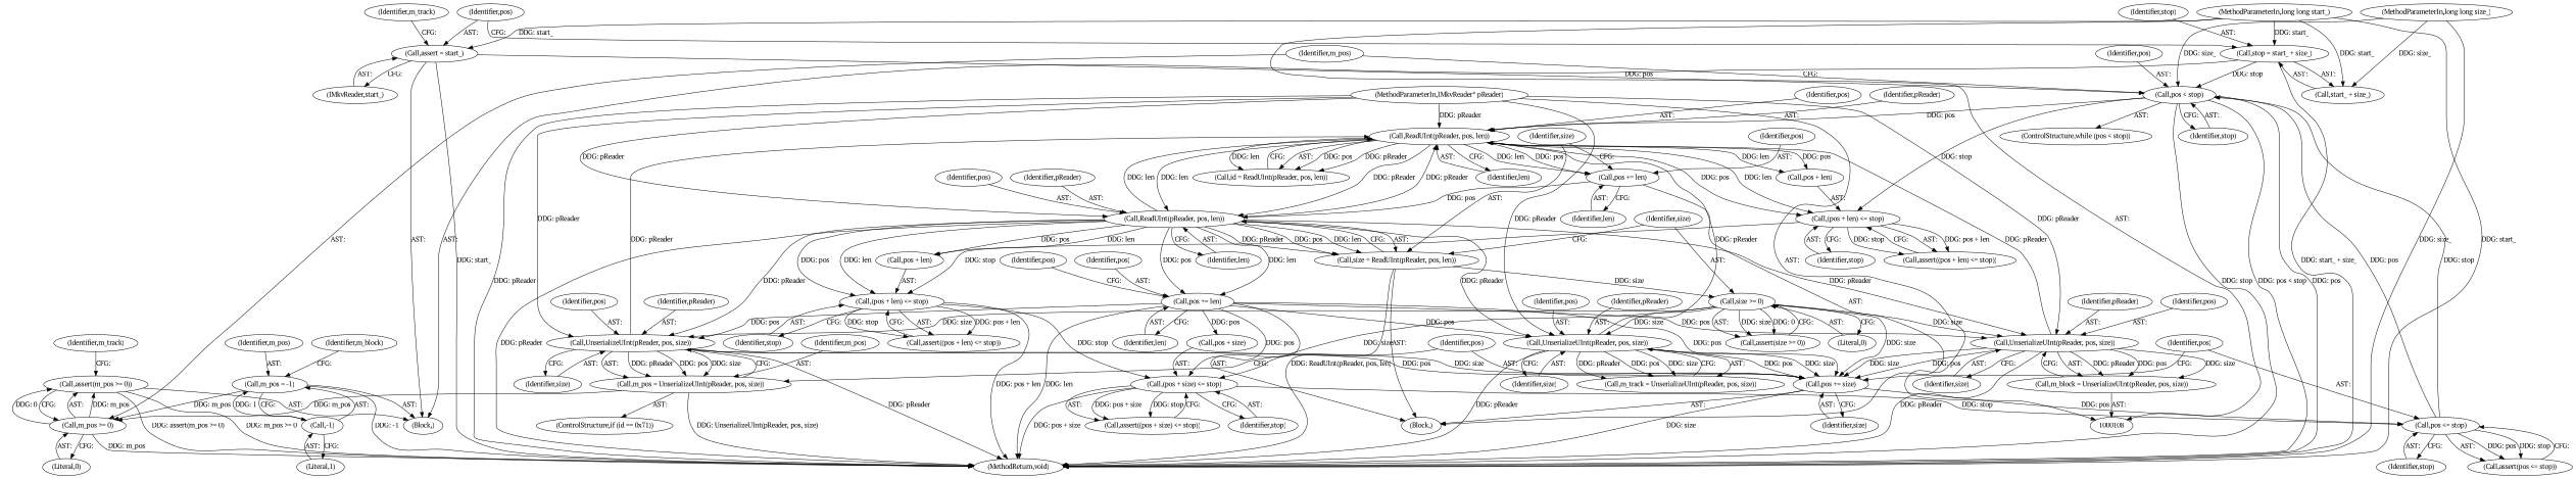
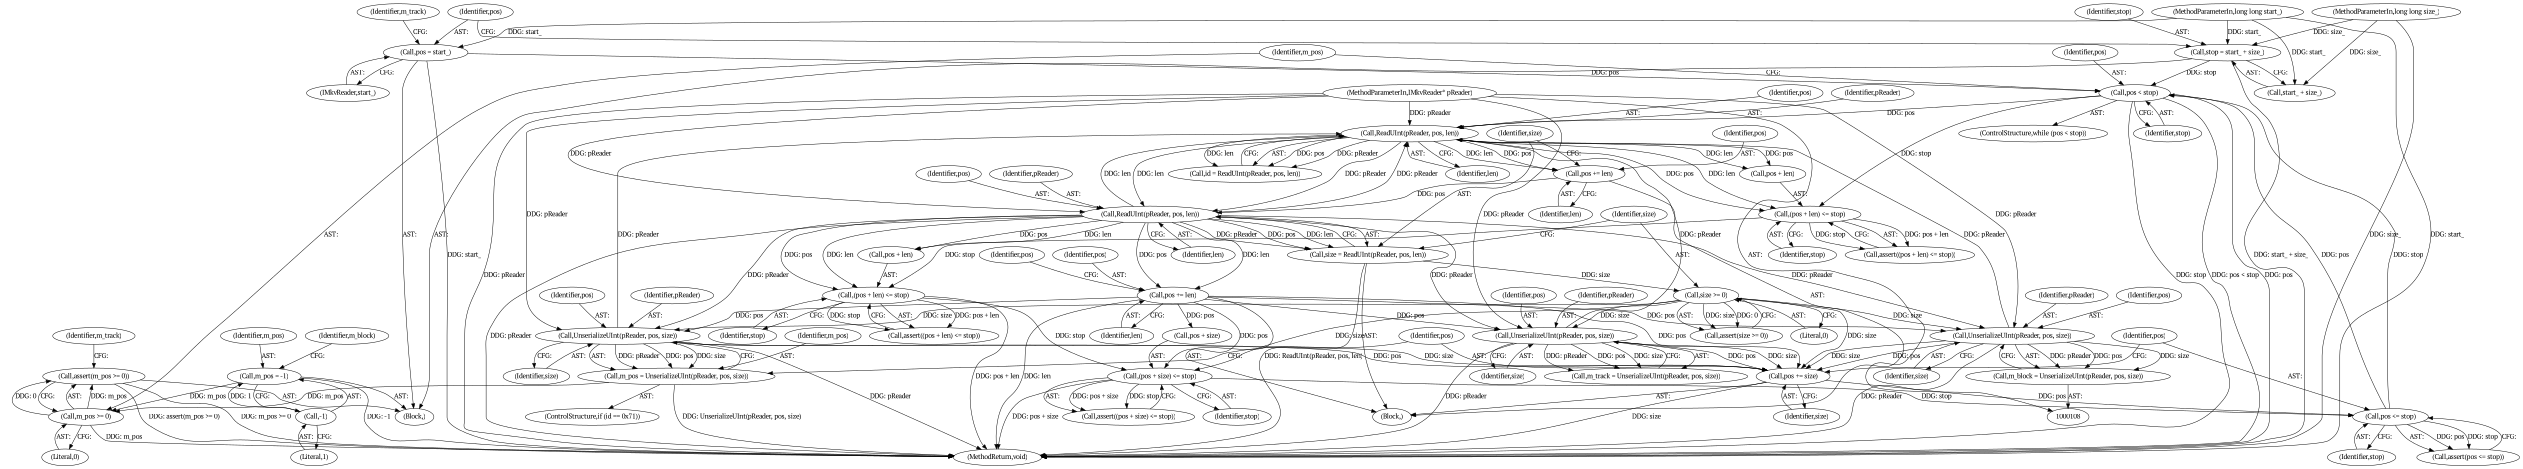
  digraph {
    fontname="PT Serif"
    node [fontname="PT Serif"]
    edge [fontname="PT Serif"]
    n1 [label="(Call,assert(m_pos >= 0))"]
    n2 [label="(Call,m_pos >= 0)"]
    n3 [label="(MethodReturn,void)"]
    n4 [label="(Block,)"]
    n5 [label="(Literal,0)"]
    n6 [label="(Call,m_pos = -1)"]
    n7 [label="(Call,-1)"]
    n8 [label="(Literal,1)"]
    n9 [label="(Call,m_pos = UnserializeUInt(pReader, pos, size))"]
    n10 [label="(Call,UnserializeUInt(pReader, pos, size))"]
    n11 [label="(ControlStructure,if (id == 0x71))"]
    n12 [label="(Call,ReadUInt(pReader, pos, len))"]
    n13 [label="(Call,pos += size)"]
    n14 [label="(Identifier,size)"]
    n15 [label="(Call,ReadUInt(pReader, pos, len))"]
    n16 [label="(Call,(pos + len) <= stop)"]
    n17 [label="(Call,pos += len)"]
    n18 [label="(Call,pos + len)"]
    n19 [label="(Identifier,len)"]
    n20 [label="(Call,id = ReadUInt(pReader, pos, len))"]
    n21 [label="(Block,)"]
    n22 [label="(Call,pos <= stop)"]
    n23 [label="(Identifier,size)"]
    n24 [label="(Call,UnserializeUInt(pReader, pos, size))"]
    n25 [label="(Call,pos += len)"]
    n26 [label="(Call,size = ReadUInt(pReader, pos, len))"]
    n27 [label="(Call,UnserializeUInt(pReader, pos, size))"]
    n28 [label="(Call,(pos + len) <= stop)"]
    n29 [label="(Identifier,len)"]
    n30 [label="(Call,pos + len)"]
    n31 [label="(Call,m_track = UnserializeUInt(pReader, pos, size))"]
    n32 [label="(Identifier,size)"]
    n33 [label="(Call,(pos + size) <= stop)"]
    n34 [label="(Call,pos + size)"]
    n35 [label="(Identifier,len)"]
    n36 [label="(Call,size >= 0)"]
    n37 [label="(Identifier,size)"]
    n38 [label="(Call,m_block = UnserializeUInt(pReader, pos, size))"]
    n39 [label="(Identifier,stop)"]
    n40 [label="(Call,assert((pos + len) <= stop))"]
    n41 [label="(Call,assert((pos + len) <= stop))"]
    n42 [label="(Identifier,stop)"]
    n43 [label="(Identifier,len)"]
    n44 [label="(MethodParameterIn,IMkvReader* pReader)"]
    1000108
    n46 [label="(Call,assert((pos + size) <= stop))"]
    n47 [label="(Identifier,stop)"]
    n48 [label="(Literal,0)"]
    n49 [label="(Call,assert(size >= 0))"]
    n50 [label="(Call,pos < stop)"]
    n51 [label="(Identifier,stop)"]
    n52 [label="(ControlStructure,while (pos < stop))"]
    n53 [label="(Identifier,stop)"]
    n54 [label="(Call,assert(pos <= stop))"]
-   n55 [label="(Call,assert = start_)"]
+   n55 [label="(Call,pos = start_)"]
    n56 [label="(IMkvReader,start_)"]
    n57 [label="(MethodParameterIn,long long start_)"]
    n58 [label="(Call,stop = start_ + size_)"]
    n59 [label="(Call,start_ + size_)"]
    n60 [label="(MethodParameterIn,long long size_)"]
    n61 [label="(Identifier,pReader)"]
    n62 [label="(Identifier,pos)"]
    n63 [label="(Identifier,pReader)"]
    n64 [label="(Identifier,pos)"]
    n65 [label="(Identifier,pos)"]
    n66 [label="(Identifier,m_block)"]
    n67 [label="(Identifier,m_pos)"]
    n68 [label="(Identifier,pos)"]
    n69 [label="(Identifier,pos)"]
    n70 [label="(Identifier,m_pos)"]
    n71 [label="(Identifier,pReader)"]
    n72 [label="(Identifier,pos)"]
    n73 [label="(Identifier,pos)"]
    n74 [label="(Identifier,m_track)"]
    n75 [label="(Identifier,pReader)"]
    n76 [label="(Identifier,pos)"]
    n77 [label="(Identifier,pos)"]
    n78 [label="(Identifier,size)"]
    n79 [label="(Identifier,m_track)"]
    n80 [label="(Identifier,size)"]
    n81 [label="(Identifier,stop)"]
    n82 [label="(Identifier,m_pos)"]
    n83 [label="(Identifier,pReader)"]
    n84 [label="(Identifier,pos)"]
    n85 [label="(Identifier,pos)"]
    n86 [label="(Identifier,pos)"]
    n1 -> n2 [label="CFG: "]
    n1 -> n3 [label="DDG: m_pos >= 0"]
    n1 -> n3 [label="DDG: assert(m_pos >= 0)"]
    n1 -> n4 [label="AST: "]
    n2 -> n1 [label="AST: "]
    n2 -> n1 [label="DDG: m_pos"]
    n2 -> n1 [label="DDG: 0"]
    n2 -> n3 [label="DDG: m_pos"]
    n2 -> n5 [label="CFG: "]
    n5 -> n2 [label="AST: "]
    n6 -> n2 [label="DDG: m_pos"]
    n6 -> n3 [label="DDG: -1"]
    n6 -> n4 [label="AST: "]
    n6 -> n7 [label="CFG: "]
    n7 -> n6 [label="AST: "]
    n7 -> n6 [label="DDG: 1"]
    n7 -> n8 [label="CFG: "]
    n8 -> n7 [label="AST: "]
    n9 -> n2 [label="DDG: m_pos"]
    n9 -> n3 [label="DDG: UnserializeUInt(pReader, pos, size)"]
    n9 -> n10 [label="CFG: "]
    n9 -> n11 [label="AST: "]
    n10 -> n3 [label="DDG: pReader"]
    n10 -> n9 [label="AST: "]
    n10 -> n9 [label="DDG: pReader"]
    n10 -> n9 [label="DDG: pos"]
    n10 -> n9 [label="DDG: size"]
    n10 -> n12 [label="DDG: pReader"]
    n10 -> n13 [label="DDG: size"]
    n10 -> n13 [label="DDG: pos"]
    n10 -> n14 [label="CFG: "]
    n12 -> n15 [label="DDG: pReader"]
    n12 -> n15 [label="DDG: len"]
    n12 -> n16 [label="DDG: pos"]
    n12 -> n16 [label="DDG: len"]
    n12 -> n17 [label="DDG: len"]
    n12 -> n17 [label="DDG: pos"]
    n12 -> n18 [label="DDG: pos"]
    n12 -> n18 [label="DDG: len"]
    n12 -> n19 [label="CFG: "]
    n12 -> n20 [label="AST: "]
    n12 -> n20 [label="DDG: pReader"]
    n12 -> n20 [label="DDG: pos"]
    n12 -> n20 [label="DDG: len"]
    n13 -> n3 [label="DDG: size"]
    n13 -> n21 [label="AST: "]
    n13 -> n22 [label="DDG: pos"]
    n13 -> n23 [label="CFG: "]
    n14 -> n10 [label="AST: "]
    n15 -> n3 [label="DDG: pReader"]
    n15 -> n10 [label="DDG: pReader"]
    n15 -> n12 [label="DDG: pReader"]
    n15 -> n12 [label="DDG: len"]
    n15 -> n24 [label="DDG: pReader"]
    n15 -> n25 [label="DDG: len"]
    n15 -> n25 [label="DDG: pos"]
    n15 -> n26 [label="AST: "]
    n15 -> n26 [label="DDG: pReader"]
    n15 -> n26 [label="DDG: pos"]
    n15 -> n26 [label="DDG: len"]
    n15 -> n27 [label="DDG: pReader"]
    n15 -> n28 [label="DDG: pos"]
    n15 -> n28 [label="DDG: len"]
    n15 -> n29 [label="CFG: "]
    n15 -> n30 [label="DDG: pos"]
    n15 -> n30 [label="DDG: len"]
    n16 -> n28 [label="DDG: stop"]
    n16 -> n41 [label="AST: "]
    n16 -> n41 [label="DDG: pos + len"]
    n16 -> n41 [label="DDG: stop"]
    n16 -> n42 [label="CFG: "]
    n17 -> n15 [label="DDG: pos"]
    n17 -> n21 [label="AST: "]
    n17 -> n43 [label="CFG: "]
    n18 -> n16 [label="AST: "]
    n19 -> n12 [label="AST: "]
    n20 -> n12 [label="CFG: "]
    n22 -> n50 [label="DDG: pos"]
    n22 -> n50 [label="DDG: stop"]
    n22 -> n53 [label="CFG: "]
    n22 -> n54 [label="AST: "]
    n22 -> n54 [label="DDG: pos"]
    n22 -> n54 [label="DDG: stop"]
    n23 -> n13 [label="AST: "]
    n24 -> n3 [label="DDG: pReader"]
    n24 -> n12 [label="DDG: pReader"]
    n24 -> n13 [label="DDG: size"]
    n24 -> n13 [label="DDG: pos"]
    n24 -> n31 [label="AST: "]
    n24 -> n31 [label="DDG: pReader"]
    n24 -> n31 [label="DDG: pos"]
    n24 -> n31 [label="DDG: size"]
    n24 -> n32 [label="CFG: "]
    n25 -> n3 [label="DDG: len"]
    n25 -> n10 [label="DDG: pos"]
    n25 -> n13 [label="DDG: pos"]
    n25 -> n21 [label="AST: "]
    n25 -> n24 [label="DDG: pos"]
    n25 -> n27 [label="DDG: pos"]
    n25 -> n33 [label="DDG: pos"]
    n25 -> n34 [label="DDG: pos"]
    n25 -> n35 [label="CFG: "]
    n26 -> n3 [label="DDG: ReadUInt(pReader, pos, len)"]
    n26 -> n15 [label="CFG: "]
    n26 -> n21 [label="AST: "]
    n26 -> n36 [label="DDG: size"]
    n27 -> n3 [label="DDG: pReader"]
    n27 -> n12 [label="DDG: pReader"]
    n27 -> n13 [label="DDG: size"]
    n27 -> n13 [label="DDG: pos"]
    n27 -> n37 [label="CFG: "]
    n27 -> n38 [label="AST: "]
    n27 -> n38 [label="DDG: pReader"]
    n27 -> n38 [label="DDG: pos"]
    n27 -> n38 [label="DDG: size"]
    n28 -> n3 [label="DDG: pos + len"]
    n28 -> n33 [label="DDG: stop"]
    n28 -> n39 [label="CFG: "]
    n28 -> n40 [label="AST: "]
    n28 -> n40 [label="DDG: pos + len"]
    n28 -> n40 [label="DDG: stop"]
    n29 -> n15 [label="AST: "]
    n30 -> n28 [label="AST: "]
    n31 -> n24 [label="CFG: "]
    n32 -> n24 [label="AST: "]
    n33 -> n3 [label="DDG: pos + size"]
    n33 -> n22 [label="DDG: stop"]
    n33 -> n46 [label="AST: "]
    n33 -> n46 [label="DDG: pos + size"]
    n33 -> n46 [label="DDG: stop"]
    n33 -> n47 [label="CFG: "]
    n34 -> n33 [label="AST: "]
    n35 -> n25 [label="AST: "]
    n36 -> n10 [label="DDG: size"]
    n36 -> n13 [label="DDG: size"]
    n36 -> n24 [label="DDG: size"]
    n36 -> n27 [label="DDG: size"]
    n36 -> n33 [label="DDG: size"]
    n36 -> n48 [label="CFG: "]
    n36 -> n49 [label="AST: "]
    n36 -> n49 [label="DDG: size"]
    n36 -> n49 [label="DDG: 0"]
    n37 -> n27 [label="AST: "]
    n38 -> n27 [label="CFG: "]
    n38 -> 1000108 [label="AST: "]
    n39 -> n28 [label="AST: "]
    n40 -> n28 [label="CFG: "]
    n41 -> n16 [label="CFG: "]
    n42 -> n16 [label="AST: "]
    n43 -> n17 [label="AST: "]
    n44 -> n3 [label="DDG: pReader"]
    n44 -> n10 [label="DDG: pReader"]
    n44 -> n12 [label="DDG: pReader"]
    n44 -> n15 [label="DDG: pReader"]
    n44 -> n24 [label="DDG: pReader"]
    n44 -> n27 [label="DDG: pReader"]
    n44 -> 1000108 [label="AST: "]
    n46 -> n33 [label="CFG: "]
    n47 -> n33 [label="AST: "]
    n48 -> n36 [label="AST: "]
    n49 -> n36 [label="CFG: "]
    n50 -> n3 [label="DDG: pos < stop"]
    n50 -> n3 [label="DDG: pos"]
    n50 -> n3 [label="DDG: stop"]
    n50 -> n12 [label="DDG: pos"]
    n50 -> n16 [label="DDG: stop"]
    n50 -> n51 [label="CFG: "]
    n50 -> n52 [label="AST: "]
    n51 -> n50 [label="AST: "]
    n53 -> n22 [label="AST: "]
    n54 -> n22 [label="CFG: "]
    n55 -> n3 [label="DDG: start_"]
    n55 -> n4 [label="AST: "]
    n55 -> n50 [label="DDG: pos"]
    n55 -> n56 [label="CFG: "]
    n56 -> n55 [label="AST: "]
    n57 -> n3 [label="DDG: start_"]
-   n57 -> 1000108 [label="AST: "]
    n57 -> n55 [label="DDG: start_"]
    n57 -> n58 [label="DDG: start_"]
    n57 -> n59 [label="DDG: start_"]
    n58 -> n3 [label="DDG: start_ + size_"]
    n58 -> n4 [label="AST: "]
    n58 -> n50 [label="DDG: stop"]
-   n58 -> n59 [label="AST: "]
+   n58 -> n59 [label="CFG: "]
    n59 -> n58 [label="AST: "]
    n60 -> n3 [label="DDG: size_"]
-   n60 -> n50 [label="DDG: size_"]
+   n60 -> n58 [label="DDG: size_"]
    n60 -> n59 [label="DDG: size_"]
    n61 -> n10 [label="AST: "]
    n62 -> n24 [label="AST: "]
    n63 -> n12 [label="AST: "]
    n64 -> n12 [label="AST: "]
    n65 -> n55 [label="AST: "]
    n65 -> n58 [label="CFG: "]
    n66 -> n6 [label="CFG: "]
    n67 -> n2 [label="AST: "]
    n67 -> n50 [label="CFG: "]
    n68 -> n15 [label="AST: "]
    n69 -> n25 [label="CFG: "]
    n70 -> n9 [label="AST: "]
    n71 -> n24 [label="AST: "]
    n72 -> n9 [label="CFG: "]
    n72 -> n13 [label="AST: "]
    n73 -> n27 [label="AST: "]
    n74 -> n55 [label="CFG: "]
    n75 -> n27 [label="AST: "]
    n76 -> n13 [label="CFG: "]
    n76 -> n22 [label="AST: "]
    n77 -> n10 [label="AST: "]
    n78 -> n17 [label="CFG: "]
    n78 -> n26 [label="AST: "]
    n79 -> n1 [label="CFG: "]
    n80 -> n26 [label="CFG: "]
    n80 -> n36 [label="AST: "]
    n81 -> n58 [label="AST: "]
    n82 -> n6 [label="AST: "]
    n83 -> n15 [label="AST: "]
    n84 -> n50 [label="AST: "]
    n85 -> n17 [label="AST: "]
    n86 -> n25 [label="AST: "]
  }
